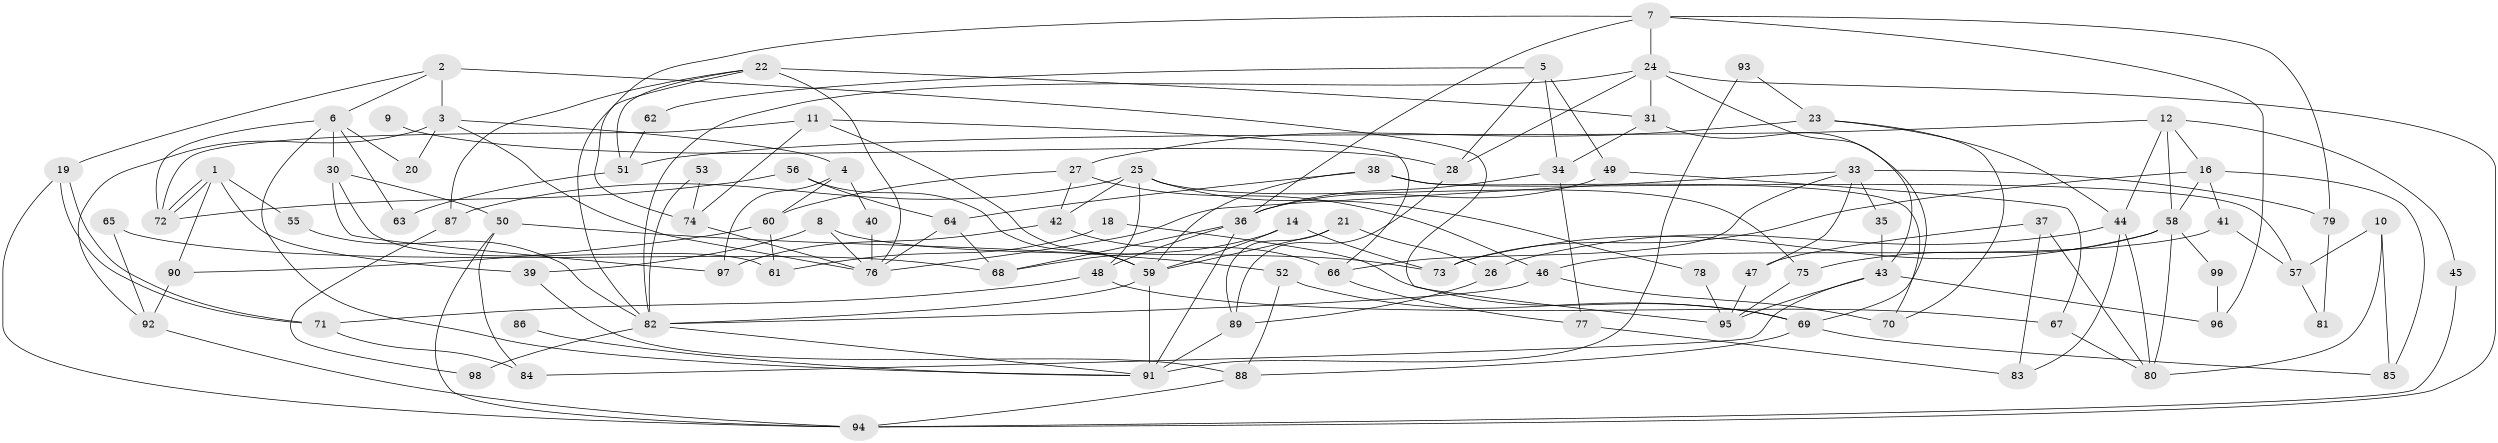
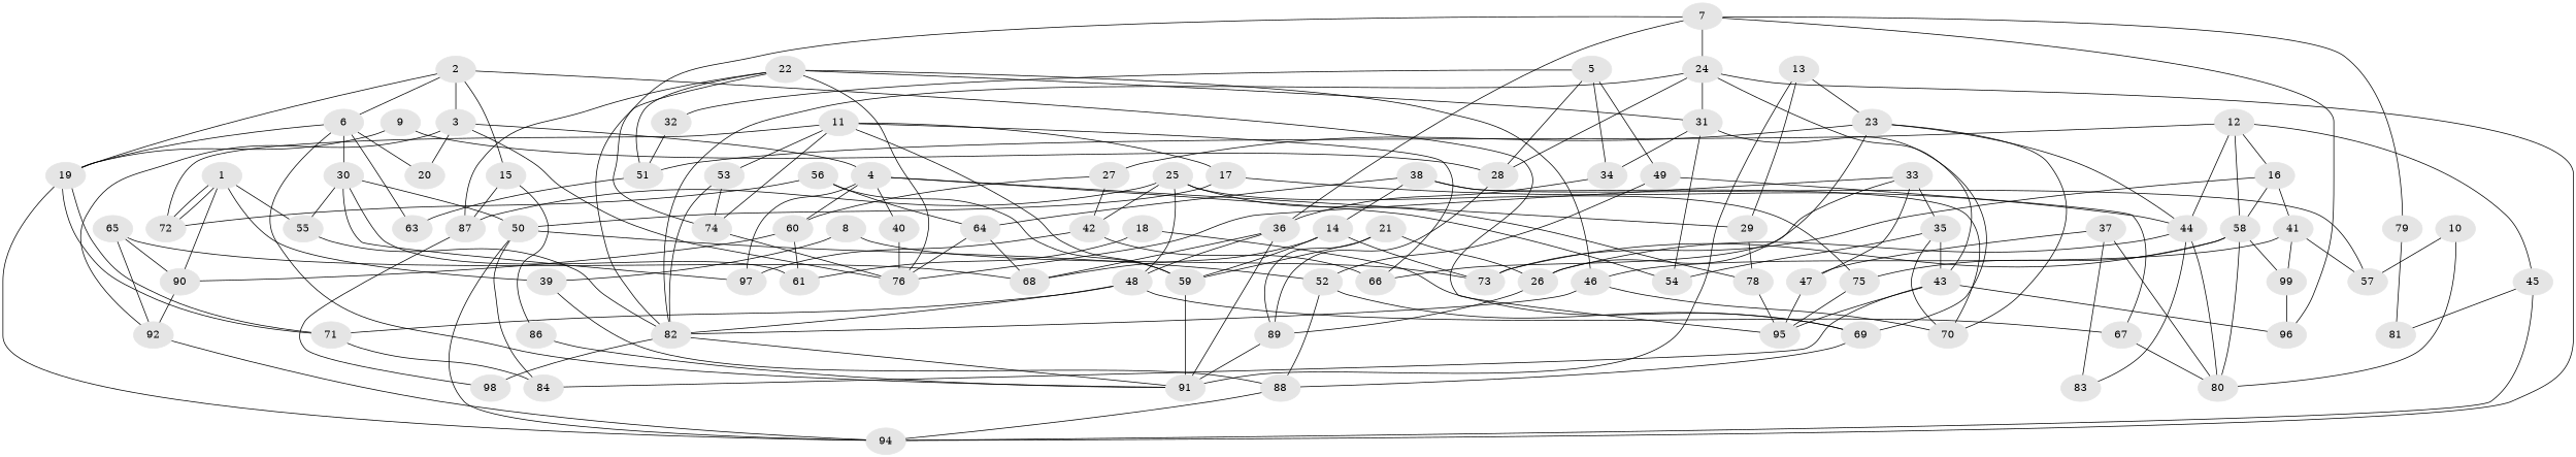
  graph {
    node [color=gray90 style=filled]
    1
    39
    55
    72
    90
    88
    82
    92
    2
    3
    6
+   15
    19
    95
    4
    20
    76
    63
    91
    30
    86
    87
    71
    94
+   29
    40
+   54
    60
    97
    78
    61
    5
    28
-   32 [label=62]
+   32
    34
    49
    89
    51
    36
-   77
    67
    52
    50
    84
    7
    24
    74
    79
    96
    31
    43
    68
    48
    81
    8
    73
    9
    10
    57
    80
-   85
    11
+   17
    53
    59
    66
    44
    12
    16
    45
    58
    41
    26
    83
    75
    n76 [label=99]
-   13 [label=93]
+   13
    23
    27
    70
    14
    98
    46
    18
    69
    21
    22
    42
    25
    33
    35
    47
    37
    38
    64
    56
    65
    1 -- 39
    1 -- 55
    1 -- 72
    1 -- 72
    1 -- 90
    39 -- 88
    55 -- 82
    90 -- 92
    88 -- 94
    82 -- 91
    82 -- 98
    92 -- 94
    2 -- 3
    2 -- 6
+   2 -- 15
    2 -- 19
    2 -- 95
    3 -- 92
    3 -- 4
    3 -- 20
    3 -- 76
-   6 -- 72
+   6 -- 19
    6 -- 20
    6 -- 63
    6 -- 91
    6 -- 30
+   15 -- 86
+   15 -- 87
    19 -- 71
    19 -- 71
    19 -- 94
+   4 -- 29
    4 -- 40
+   4 -- 54
    4 -- 60
    4 -- 97
+   30 -- 55
    30 -- 97
    30 -- 61
    30 -- 50
    86 -- 91
    87 -- 98
    71 -- 84
+   29 -- 78
    40 -- 76
    60 -- 90
    60 -- 61
    78 -- 95
    5 -- 28
    5 -- 32
    5 -- 34
    5 -- 49
    28 -- 89
    32 -- 51
    34 -- 36
-   34 -- 77
    49 -- 67
-   49 -- 36
+   49 -- 52
    89 -- 91
    51 -- 63
    36 -- 91
    36 -- 68
    36 -- 48
-   77 -- 83
    67 -- 80
    52 -- 88
    52 -- 69
    50 -- 94
    50 -- 52
    50 -- 84
    7 -- 36
    7 -- 24
    7 -- 74
    7 -- 79
    7 -- 96
    24 -- 82
    24 -- 94
    24 -- 28
    24 -- 31
    24 -- 43
    74 -- 76
    79 -- 81
+   31 -- 54
    31 -- 34
    31 -- 69
    43 -- 95
    43 -- 84
    43 -- 96
-   59 -- 82
+   48 -- 82
    48 -- 71
    48 -- 67
    8 -- 39
-   8 -- 76
    8 -- 73
+   9 -- 19
    9 -- 28
    10 -- 57
    10 -- 80
-   10 -- 85
    11 -- 72
    11 -- 74
+   11 -- 17
+   11 -- 53
    11 -- 59
    11 -- 66
+   17 -- 50
+   17 -- 44
    53 -- 82
    53 -- 74
    59 -- 91
-   66 -- 77
    44 -- 80
    44 -- 26
    44 -- 83
    12 -- 51
    12 -- 44
    12 -- 16
    12 -- 45
    12 -- 58
    16 -- 73
-   16 -- 85
    16 -- 58
    16 -- 41
    45 -- 94
-   57 -- 81
+   45 -- 81
    58 -- 73
    58 -- 80
    58 -- 75
    58 -- n76
    41 -- 57
+   41 -- n76
    41 -- 46
    26 -- 89
    75 -- 95
    n76 -- 96
    13 -- 91
+   13 -- 29
    13 -- 23
    23 -- 44
+   23 -- 26
    23 -- 27
    23 -- 70
    27 -- 60
    27 -- 42
    14 -- 68
    14 -- 73
    14 -- 59
    46 -- 82
    46 -- 70
    18 -- 61
    18 -- 69
    69 -- 88
-   69 -- 85
    21 -- 89
    21 -- 59
    21 -- 26
    22 -- 82
    22 -- 76
    22 -- 87
    22 -- 51
    22 -- 31
-   27 -- 46
+   22 -- 46
    42 -- 97
    42 -- 66
    25 -- 87
    25 -- 78
    25 -- 48
    25 -- 75
    25 -- 42
    33 -- 76
-   33 -- 79
    33 -- 66
    33 -- 35
    33 -- 47
+   35 -- 54
    35 -- 43
+   35 -- 70
    47 -- 95
    37 -- 80
    37 -- 83
    37 -- 47
    38 -- 57
-   38 -- 59
+   38 -- 14
    38 -- 70
    38 -- 64
    64 -- 76
    64 -- 68
    56 -- 72
    56 -- 59
    56 -- 64
+   65 -- 90
    65 -- 92
    65 -- 68
  }
